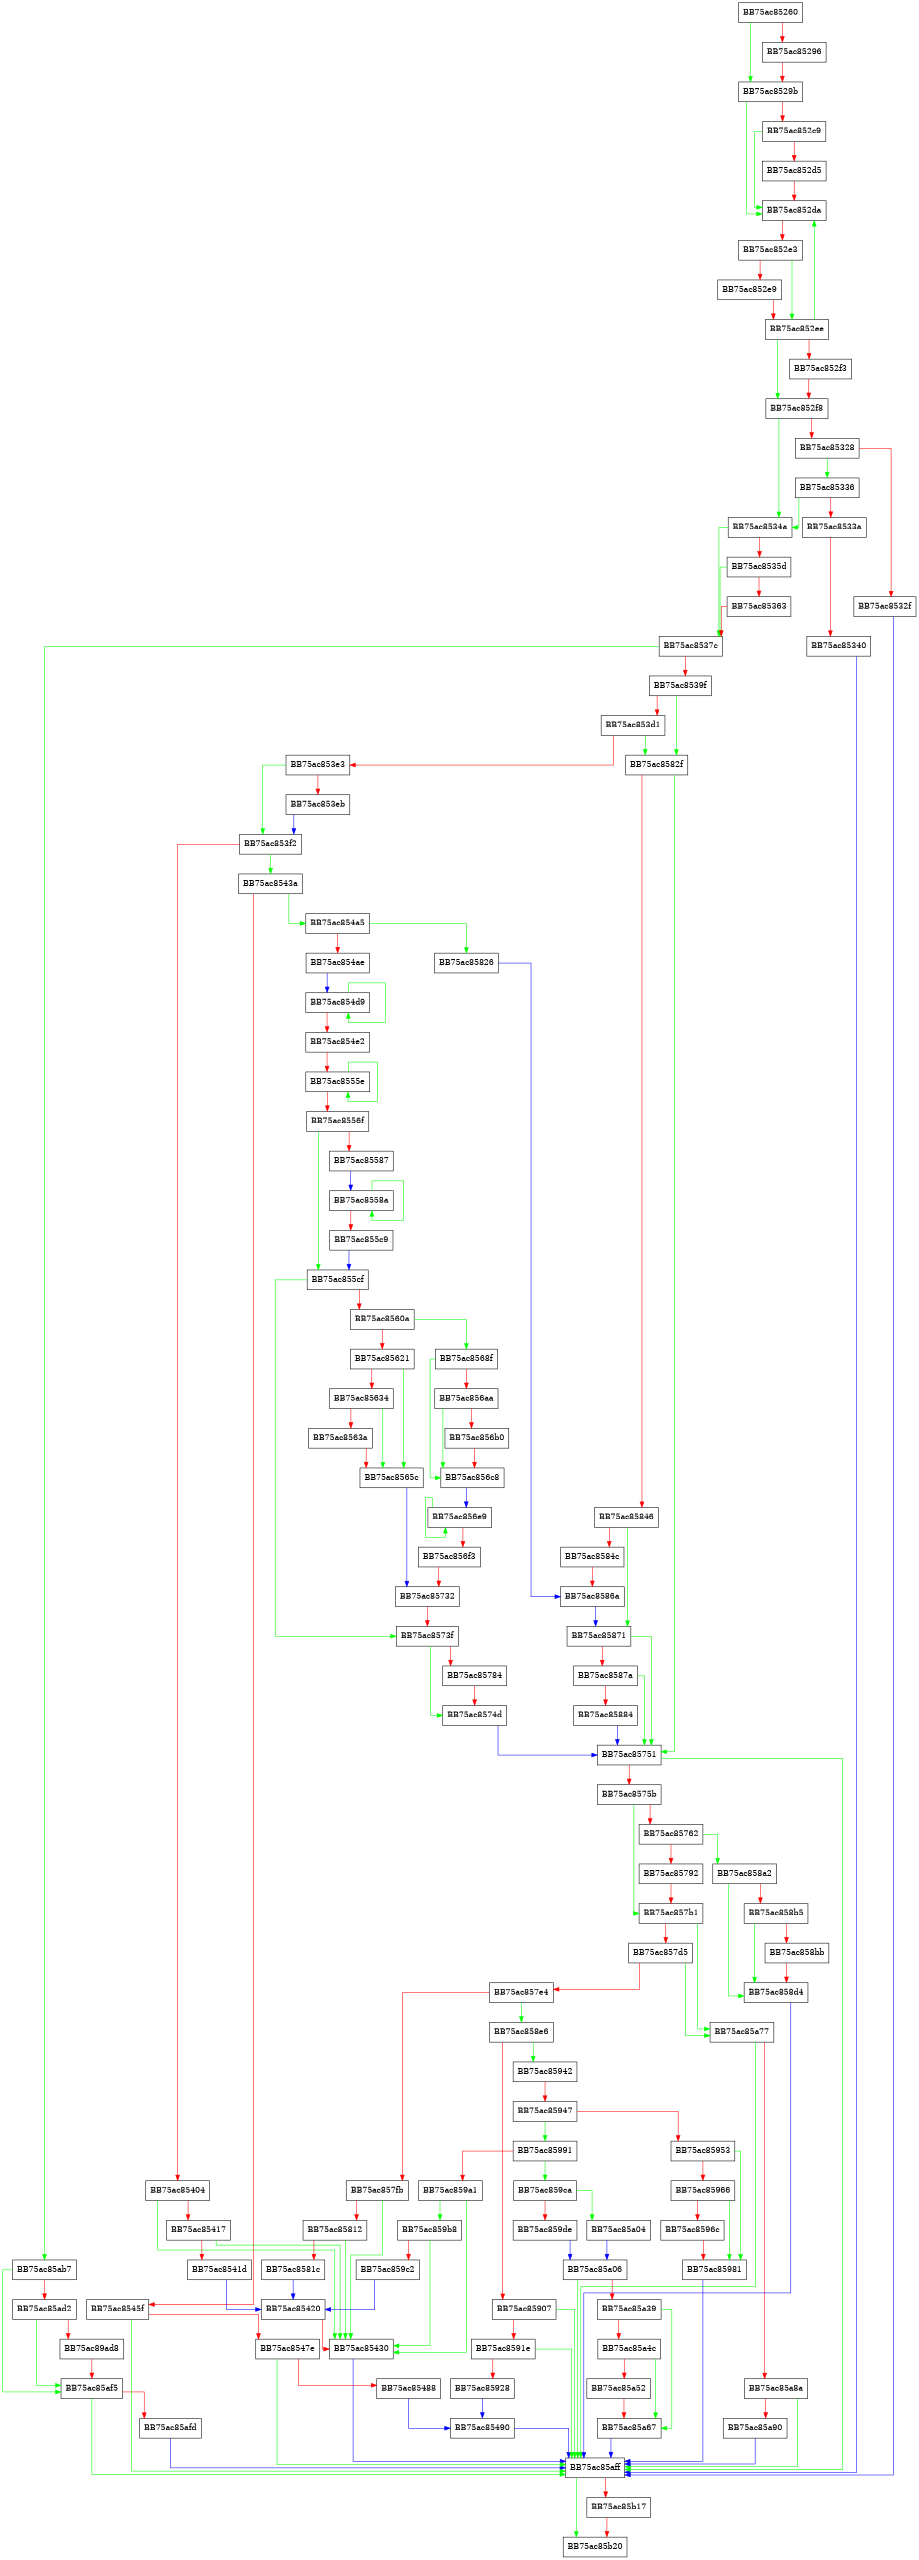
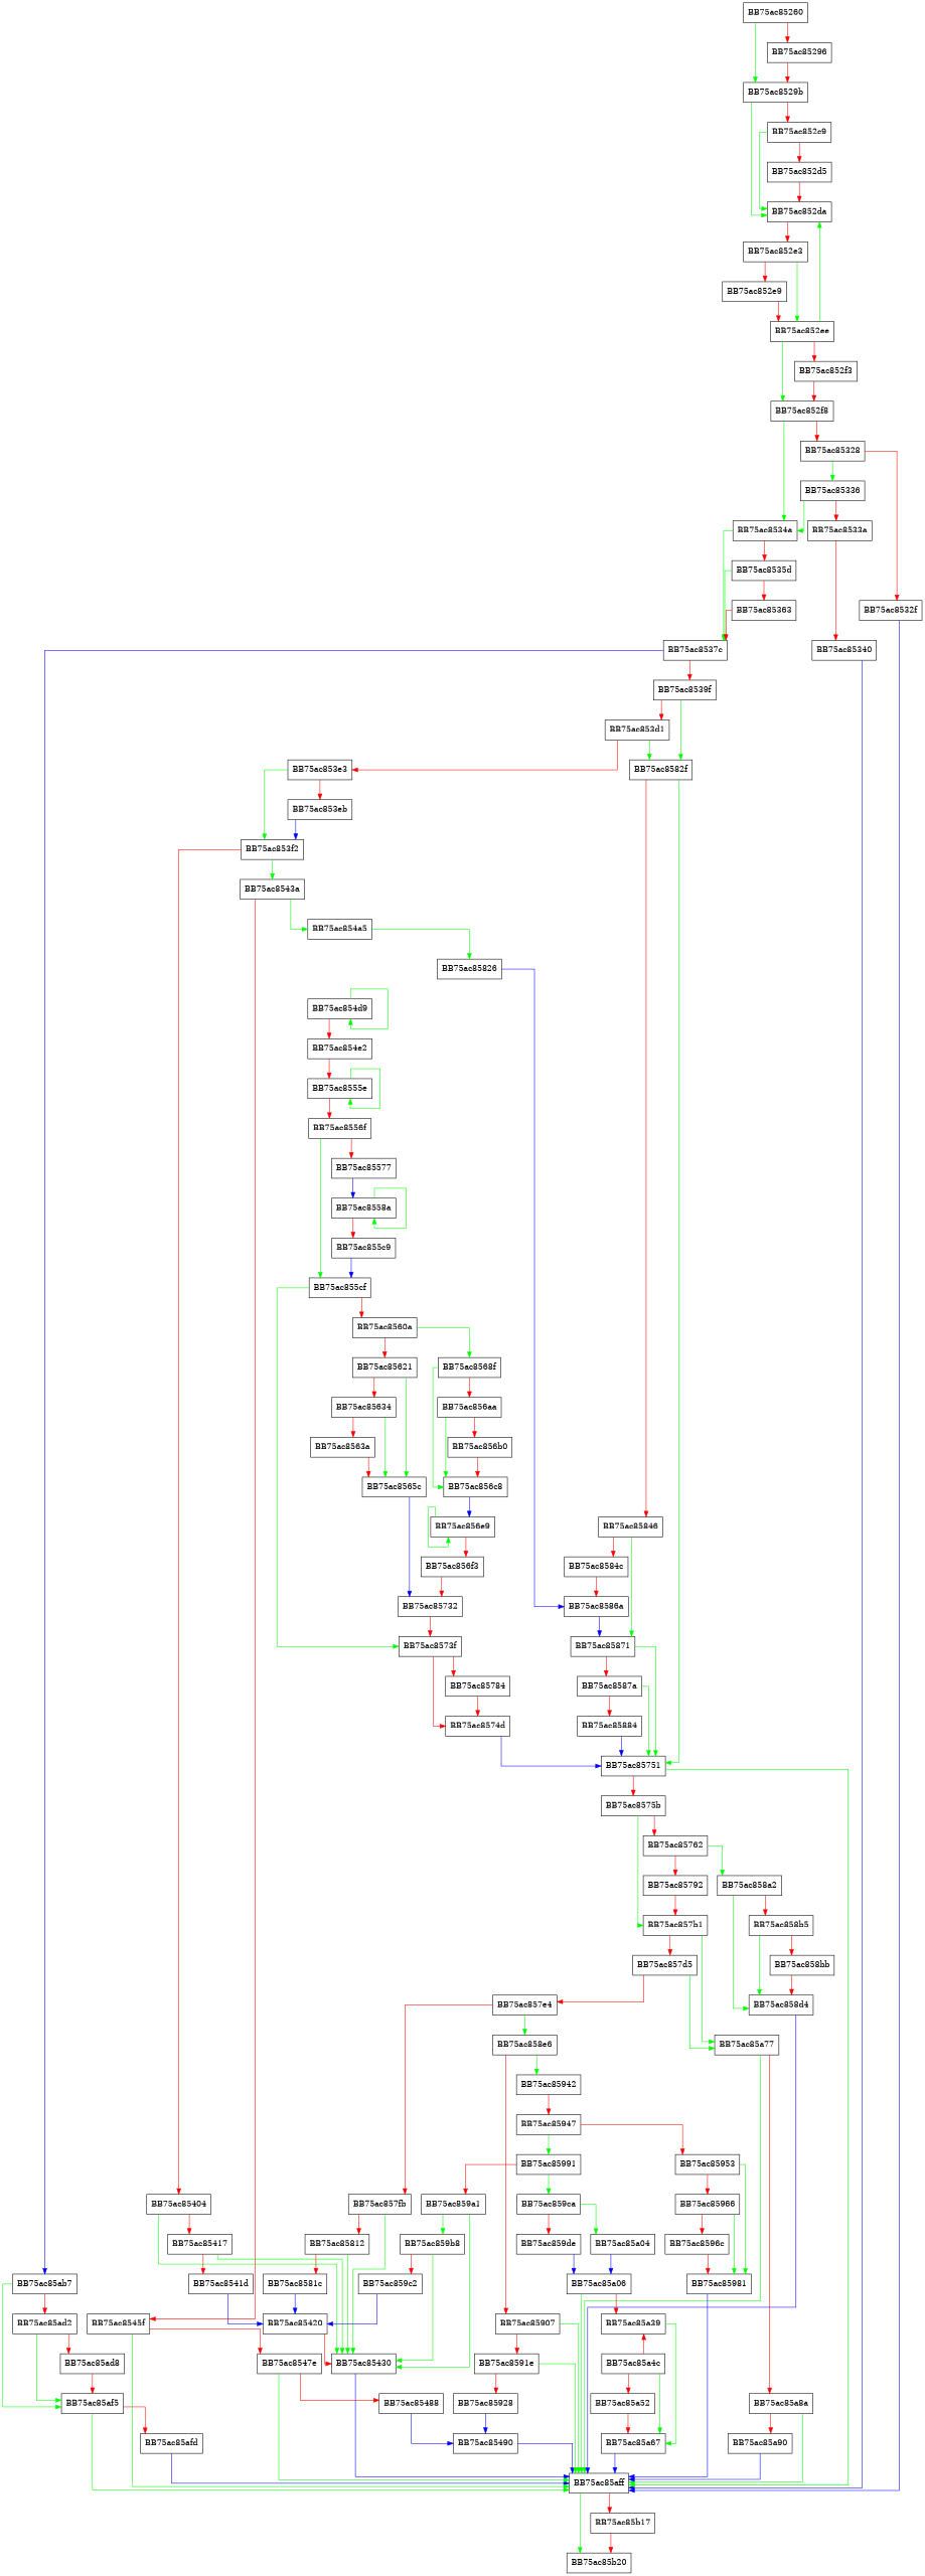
  digraph {
    splines=ortho
    node [shape=box]
    edge [color=red]
    BB75ac85260
    BB75ac8529b
    BB75ac85296
    BB75ac852da
    BB75ac852c9
    BB75ac852e3
    BB75ac852d5
    BB75ac852ee
    BB75ac852f8
    BB75ac852f3
    BB75ac852e9
    BB75ac8534a
    BB75ac85328
    BB75ac8537c
    BB75ac8535d
    BB75ac85336
    BB75ac8532f
    BB75ac85ab7
    BB75ac8539f
    BB75ac85363
    BB75ac8533a
    BB75ac85aff
    BB75ac85340
    BB75ac85b20
    BB75ac85b17
    BB75ac85af5
    BB75ac85ad2
    BB75ac8582f
    BB75ac853d1
    BB75ac85afd
-   BB75ac85ad8 [label=BB75ac89ad8]
+   BB75ac85ad8
    BB75ac85751
    BB75ac85846
    BB75ac853e3
    BB75ac8575b
    BB75ac85871
    BB75ac8584c
    BB75ac853f2
    BB75ac853eb
    BB75ac8543a
    BB75ac85404
    BB75ac854a5
    BB75ac8545f
    BB75ac85430
    BB75ac85417
    BB75ac85826
-   BB75ac854ae
    BB75ac8547e
    BB75ac8541d
    BB75ac85420
    BB75ac8586a
    BB75ac854d9
    BB75ac85488
    BB75ac85490
    BB75ac854e2
    BB75ac8555e
    BB75ac8556f
    BB75ac855cf
-   BB75ac85587
+   BB75ac85587 [label=BB75ac85577]
    BB75ac8573f
    BB75ac8560a
    BB75ac8558a
    BB75ac8574d
    n64 [label=BB75ac85784]
    BB75ac8568f
    BB75ac85621
    BB75ac855c9
    BB75ac856c8
    BB75ac856aa
    BB75ac8565c
    BB75ac85634
    BB75ac856e9
    BB75ac856b0
    BB75ac85732
    BB75ac8563a
    BB75ac856f3
    BB75ac857b1
    BB75ac85762
    BB75ac85a77
    BB75ac857d5
    BB75ac858a2
    BB75ac85792
    BB75ac85a8a
    BB75ac857e4
    BB75ac858d4
    BB75ac858b5
    BB75ac858bb
    BB75ac85a90
    BB75ac858e6
    BB75ac857fb
    BB75ac85942
    BB75ac85907
    BB75ac85812
    BB75ac85947
    BB75ac8591e
    BB75ac8581c
    BB75ac8587a
    BB75ac85884
    BB75ac85991
    BB75ac85953
    BB75ac85928
    BB75ac859ca
    BB75ac859a1
    BB75ac85981
    BB75ac85966
    BB75ac85a04
    BB75ac859de
    BB75ac859b8
    BB75ac8596c
    BB75ac85a06
    BB75ac859c2
    BB75ac85a39
    BB75ac85a67
    BB75ac85a4c
    BB75ac85a52
    BB75ac85260 -> BB75ac8529b [color=green]
    BB75ac85260 -> BB75ac85296
    BB75ac8529b -> BB75ac852da [color=green]
    BB75ac8529b -> BB75ac852c9
    BB75ac85296 -> BB75ac8529b
    BB75ac852da -> BB75ac852e3
    BB75ac852c9 -> BB75ac852da [color=green]
    BB75ac852c9 -> BB75ac852d5
    BB75ac852e3 -> BB75ac852ee [color=green]
    BB75ac852e3 -> BB75ac852e9
    BB75ac852d5 -> BB75ac852da
    BB75ac852ee -> BB75ac852da [color=green]
    BB75ac852ee -> BB75ac852f8 [color=green]
    BB75ac852ee -> BB75ac852f3
    BB75ac852f8 -> BB75ac8534a [color=green]
    BB75ac852f8 -> BB75ac85328
    BB75ac852f3 -> BB75ac852f8
    BB75ac852e9 -> BB75ac852ee
    BB75ac8534a -> BB75ac8537c [color=green]
    BB75ac8534a -> BB75ac8535d
    BB75ac85328 -> BB75ac85336 [color=green]
    BB75ac85328 -> BB75ac8532f
-   BB75ac8537c -> BB75ac85ab7 [color=green]
+   BB75ac8537c -> BB75ac85ab7 [color=blue]
    BB75ac8537c -> BB75ac8539f
    BB75ac8535d -> BB75ac8537c [color=green]
    BB75ac8535d -> BB75ac85363
    BB75ac85336 -> BB75ac8534a [color=green]
    BB75ac85336 -> BB75ac8533a
    BB75ac8532f -> BB75ac85aff [color=blue]
    BB75ac85ab7 -> BB75ac85af5 [color=green]
    BB75ac85ab7 -> BB75ac85ad2
    BB75ac8539f -> BB75ac8582f [color=green]
    BB75ac8539f -> BB75ac853d1
    BB75ac85363 -> BB75ac8537c
    BB75ac8533a -> BB75ac85340
    BB75ac85aff -> BB75ac85b20 [color=green]
    BB75ac85aff -> BB75ac85b17
    BB75ac85340 -> BB75ac85aff [color=blue]
    BB75ac85b17 -> BB75ac85b20
    BB75ac85af5 -> BB75ac85aff [color=green]
    BB75ac85af5 -> BB75ac85afd
    BB75ac85ad2 -> BB75ac85af5 [color=green]
    BB75ac85ad2 -> BB75ac85ad8
    BB75ac8582f -> BB75ac85751 [color=green]
    BB75ac8582f -> BB75ac85846
    BB75ac853d1 -> BB75ac8582f [color=green]
    BB75ac853d1 -> BB75ac853e3
    BB75ac85afd -> BB75ac85aff [color=blue]
    BB75ac85ad8 -> BB75ac85af5
    BB75ac85751 -> BB75ac85aff [color=green]
    BB75ac85751 -> BB75ac8575b
    BB75ac85846 -> BB75ac85871 [color=green]
    BB75ac85846 -> BB75ac8584c
    BB75ac853e3 -> BB75ac853f2 [color=green]
    BB75ac853e3 -> BB75ac853eb
    BB75ac8575b -> BB75ac857b1 [color=green]
    BB75ac8575b -> BB75ac85762
    BB75ac85871 -> BB75ac85751 [color=green]
    BB75ac85871 -> BB75ac8587a
    BB75ac8584c -> BB75ac8586a
    BB75ac853f2 -> BB75ac8543a [color=green]
    BB75ac853f2 -> BB75ac85404
    BB75ac853eb -> BB75ac853f2 [color=blue]
    BB75ac8543a -> BB75ac854a5 [color=green]
    BB75ac8543a -> BB75ac8545f
    BB75ac85404 -> BB75ac85430 [color=green]
    BB75ac85404 -> BB75ac85417
    BB75ac854a5 -> BB75ac85826 [color=green]
-   BB75ac854a5 -> BB75ac854ae
    BB75ac8545f -> BB75ac85aff [color=green]
    BB75ac8545f -> BB75ac8547e
    BB75ac85430 -> BB75ac85aff [color=blue]
    BB75ac85417 -> BB75ac85430 [color=green]
    BB75ac85417 -> BB75ac8541d
    BB75ac85826 -> BB75ac8586a [color=blue]
-   BB75ac854ae -> BB75ac854d9 [color=blue]
    BB75ac8547e -> BB75ac85aff [color=green]
    BB75ac8547e -> BB75ac85488
    BB75ac8541d -> BB75ac85420 [color=blue]
    BB75ac85420 -> BB75ac85430
    BB75ac8586a -> BB75ac85871 [color=blue]
    BB75ac854d9 -> BB75ac854d9 [color=green]
    BB75ac854d9 -> BB75ac854e2
    BB75ac85488 -> BB75ac85490 [color=blue]
    BB75ac85490 -> BB75ac85aff [color=blue]
    BB75ac854e2 -> BB75ac8555e
    BB75ac8555e -> BB75ac8555e [color=green]
    BB75ac8555e -> BB75ac8556f
    BB75ac8556f -> BB75ac855cf [color=green]
    BB75ac8556f -> BB75ac85587
    BB75ac855cf -> BB75ac8573f [color=green]
    BB75ac855cf -> BB75ac8560a
    BB75ac85587 -> BB75ac8558a [color=blue]
-   BB75ac8573f -> BB75ac8574d [color=green]
+   BB75ac8573f -> BB75ac8574d
    BB75ac8573f -> n64
    BB75ac8560a -> BB75ac8568f [color=green]
    BB75ac8560a -> BB75ac85621
    BB75ac8558a -> BB75ac8558a [color=green]
    BB75ac8558a -> BB75ac855c9
    BB75ac8574d -> BB75ac85751 [color=blue]
    n64 -> BB75ac8574d
    BB75ac8568f -> BB75ac856c8 [color=green]
    BB75ac8568f -> BB75ac856aa
    BB75ac85621 -> BB75ac8565c [color=green]
    BB75ac85621 -> BB75ac85634
    BB75ac855c9 -> BB75ac855cf [color=blue]
    BB75ac856c8 -> BB75ac856e9 [color=blue]
    BB75ac856aa -> BB75ac856c8 [color=green]
    BB75ac856aa -> BB75ac856b0
    BB75ac8565c -> BB75ac85732 [color=blue]
    BB75ac85634 -> BB75ac8565c [color=green]
    BB75ac85634 -> BB75ac8563a
    BB75ac856e9 -> BB75ac856e9 [color=green]
    BB75ac856e9 -> BB75ac856f3
    BB75ac856b0 -> BB75ac856c8
    BB75ac85732 -> BB75ac8573f
    BB75ac8563a -> BB75ac8565c
    BB75ac856f3 -> BB75ac85732
    BB75ac857b1 -> BB75ac85a77 [color=green]
    BB75ac857b1 -> BB75ac857d5
    BB75ac85762 -> BB75ac858a2 [color=green]
    BB75ac85762 -> BB75ac85792
    BB75ac85a77 -> BB75ac85aff [color=green]
    BB75ac85a77 -> BB75ac85a8a
    BB75ac857d5 -> BB75ac85a77 [color=green]
    BB75ac857d5 -> BB75ac857e4
    BB75ac858a2 -> BB75ac858d4 [color=green]
    BB75ac858a2 -> BB75ac858b5
    BB75ac85792 -> BB75ac857b1
    BB75ac85a8a -> BB75ac85aff [color=green]
    BB75ac85a8a -> BB75ac85a90
    BB75ac857e4 -> BB75ac858e6 [color=green]
    BB75ac857e4 -> BB75ac857fb
    BB75ac858d4 -> BB75ac85aff [color=blue]
    BB75ac858b5 -> BB75ac858d4 [color=green]
    BB75ac858b5 -> BB75ac858bb
    BB75ac858bb -> BB75ac858d4
    BB75ac85a90 -> BB75ac85aff [color=blue]
    BB75ac858e6 -> BB75ac85942 [color=green]
    BB75ac858e6 -> BB75ac85907
    BB75ac857fb -> BB75ac85430 [color=green]
    BB75ac857fb -> BB75ac85812
    BB75ac85942 -> BB75ac85947
    BB75ac85907 -> BB75ac85aff [color=green]
    BB75ac85907 -> BB75ac8591e
    BB75ac85812 -> BB75ac85430 [color=green]
    BB75ac85812 -> BB75ac8581c
    BB75ac85947 -> BB75ac85991 [color=green]
    BB75ac85947 -> BB75ac85953
    BB75ac8591e -> BB75ac85aff [color=green]
    BB75ac8591e -> BB75ac85928
    BB75ac8581c -> BB75ac85420 [color=blue]
    BB75ac8587a -> BB75ac85751 [color=green]
    BB75ac8587a -> BB75ac85884
    BB75ac85884 -> BB75ac85751 [color=blue]
    BB75ac85991 -> BB75ac859ca [color=green]
    BB75ac85991 -> BB75ac859a1
    BB75ac85953 -> BB75ac85981 [color=green]
    BB75ac85953 -> BB75ac85966
    BB75ac85928 -> BB75ac85490 [color=blue]
    BB75ac859ca -> BB75ac85a04 [color=green]
    BB75ac859ca -> BB75ac859de
    BB75ac859a1 -> BB75ac85430 [color=green]
    BB75ac859a1 -> BB75ac859b8 [color=green]
    BB75ac85981 -> BB75ac85aff [color=blue]
    BB75ac85966 -> BB75ac85981 [color=green]
    BB75ac85966 -> BB75ac8596c
    BB75ac85a04 -> BB75ac85a06 [color=blue]
    BB75ac859de -> BB75ac85a06 [color=blue]
    BB75ac859b8 -> BB75ac85430 [color=green]
    BB75ac859b8 -> BB75ac859c2
    BB75ac8596c -> BB75ac85981
    BB75ac85a06 -> BB75ac85aff [color=green]
    BB75ac85a06 -> BB75ac85a39
    BB75ac859c2 -> BB75ac85420 [color=blue]
    BB75ac85a39 -> BB75ac85a67 [color=green]
-   BB75ac85a39 -> BB75ac85a4c
+   BB75ac85a4c -> BB75ac85a39
    BB75ac85a67 -> BB75ac85aff [color=blue]
    BB75ac85a4c -> BB75ac85a67 [color=green]
    BB75ac85a4c -> BB75ac85a52
    BB75ac85a52 -> BB75ac85a67
  }
